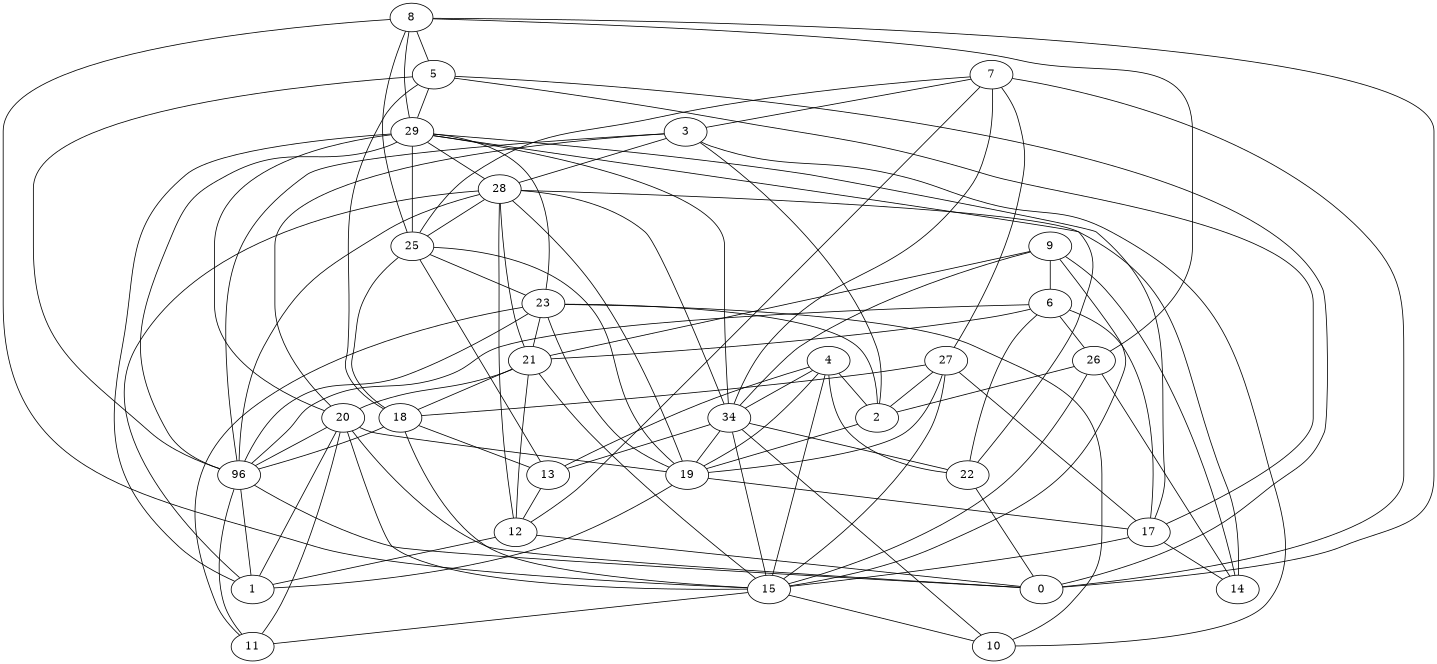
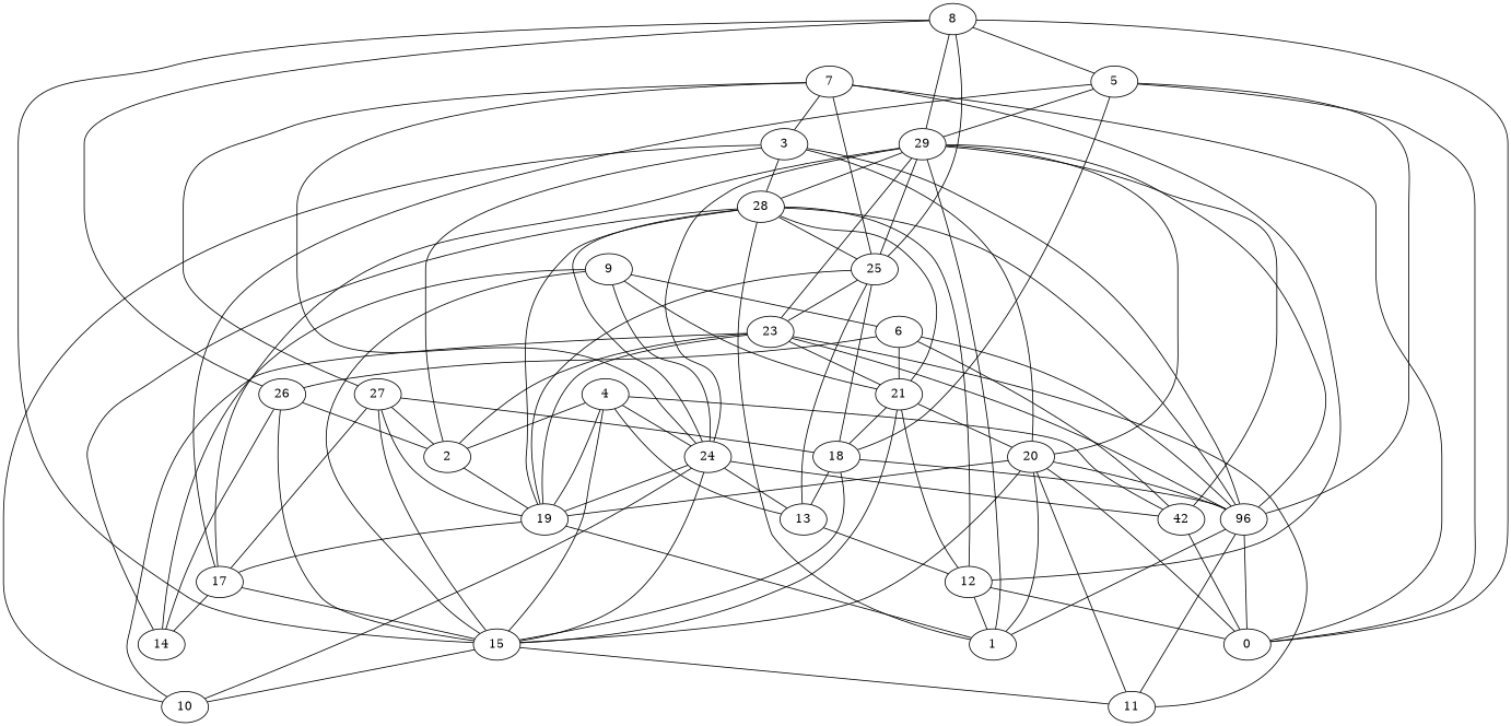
  digraph {
    edge [color=black dir=none]
    18
    n2 [label=96]
    15
    13
    0
    11
    1
    20
    19
    17
    14
    10
-   24 [label=34]
-   22
+   24
+   22 [label=42]
    12
    9
    21
    6
    29
    28
    25
    26
    2
    3
    7
    27
    23
    5
    4
    8
    subgraph sub_1 {
      18
      n2
      15
      13
      0
      11
      1
      20
      19
      17
      14
      10
      24
      22
      12
      9
      21
      6
      29
      28
      25
      26
      2
      3
      7
      27
      23
      5
      4
      8
    }
    18 -> n2
    18 -> 15
    18 -> 13
    n2 -> 0
    n2 -> 11
    n2 -> 1
    15 -> 11
    15 -> 10
    13 -> 12
    20 -> n2
    20 -> 15
    20 -> 0
    20 -> 11
    20 -> 1
    20 -> 19
    19 -> 1
    19 -> 17
    17 -> 15
    17 -> 14
    24 -> 15
    24 -> 13
    24 -> 19
    24 -> 10
    24 -> 22
    22 -> 0
    12 -> 0
    12 -> 1
    9 -> 15
    9 -> 14
    9 -> 24
    9 -> 21
    9 -> 6
    21 -> 18
    21 -> 15
    21 -> 20
    21 -> 12
    6 -> n2
-   6 -> 17
    6 -> 22
    6 -> 21
    6 -> 26
    29 -> n2
    29 -> 1
    29 -> 20
    29 -> 17
    29 -> 24
    29 -> 22
    29 -> 28
    29 -> 25
    29 -> 23
    28 -> n2
    28 -> 1
    28 -> 19
    28 -> 14
    28 -> 24
    28 -> 12
    28 -> 21
    28 -> 25
    25 -> 18
    25 -> 13
    25 -> 19
    25 -> 23
    26 -> 15
    26 -> 14
    26 -> 2
    2 -> 19
    3 -> n2
    3 -> 20
    3 -> 10
    3 -> 28
    3 -> 2
    7 -> 0
    7 -> 24
    7 -> 12
    7 -> 25
    7 -> 3
    7 -> 27
    27 -> 18
    27 -> 15
    27 -> 19
    27 -> 17
    27 -> 2
    23 -> n2
    23 -> 11
    23 -> 19
    23 -> 10
    23 -> 21
    23 -> 2
    5 -> 18
    5 -> n2
    5 -> 0
    5 -> 17
    5 -> 29
    4 -> 15
    4 -> 13
    4 -> 19
    4 -> 24
    4 -> 22
    4 -> 2
    8 -> 15
    8 -> 0
    8 -> 29
    8 -> 25
    8 -> 26
    8 -> 5
  }
